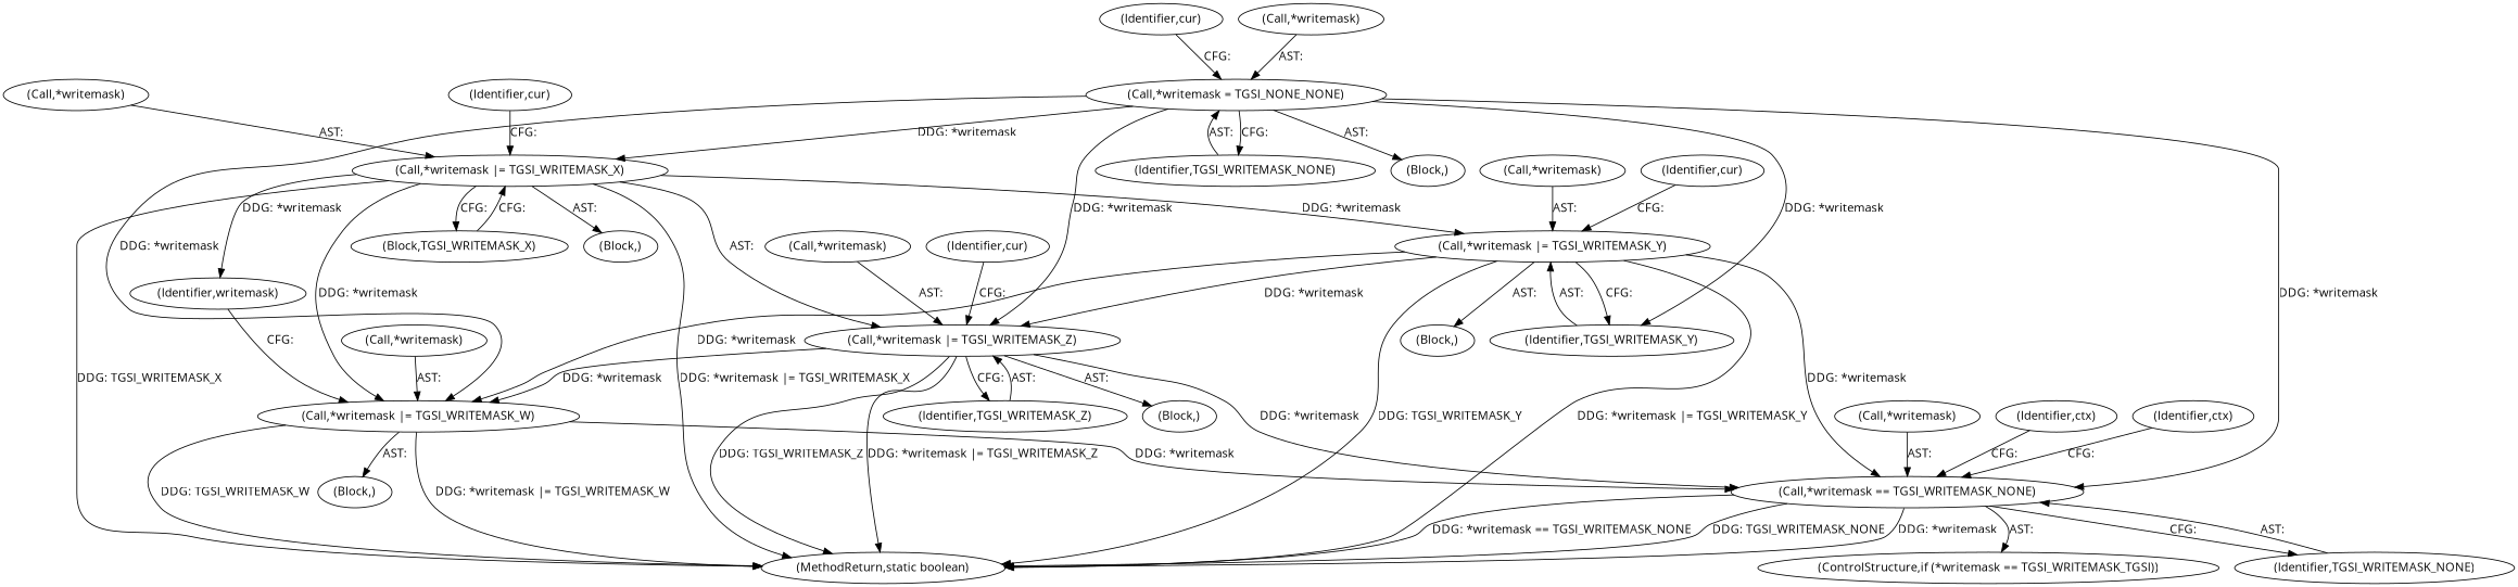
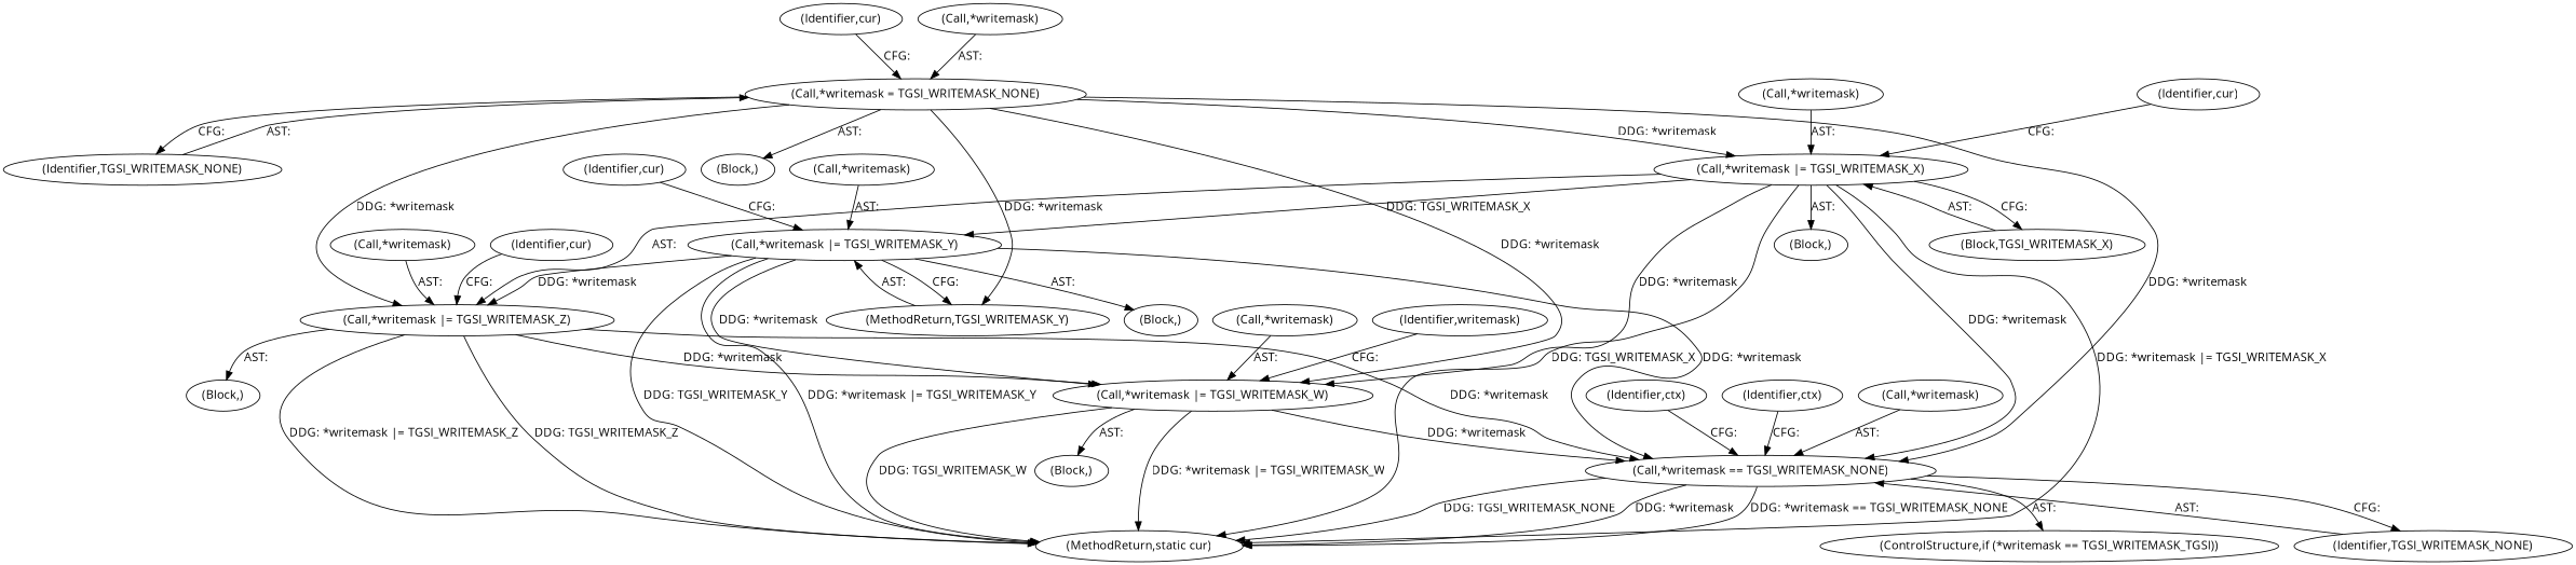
  digraph {
    fontname="Open Sans"
    node [fontname="Open Sans"]
    edge [fontname="Open Sans"]
    n1 [label="(Call,*writemask == TGSI_WRITEMASK_NONE)"]
    n2 [label="(Identifier,TGSI_WRITEMASK_NONE)"]
-   n3 [label="(MethodReturn,static boolean)"]
+   n3 [label="(MethodReturn,static cur)"]
    n4 [label="(ControlStructure,if (*writemask == TGSI_WRITEMASK_TGSI))"]
    n5 [label="(Call,*writemask |= TGSI_WRITEMASK_X)"]
    n6 [label="(Call,*writemask |= TGSI_WRITEMASK_W)"]
    n7 [label="(Call,*writemask |= TGSI_WRITEMASK_Z)"]
    n8 [label="(Call,*writemask |= TGSI_WRITEMASK_Y)"]
    n9 [label="(Block,)"]
    n10 [label="(Block,TGSI_WRITEMASK_X)"]
    n11 [label="(Block,)"]
-   n12 [label="(Identifier,TGSI_WRITEMASK_Z)"]
    n13 [label="(Block,)"]
    n14 [label="(Block,)"]
-   n15 [label="(Identifier,TGSI_WRITEMASK_Y)"]
-   n16 [label="(Call,*writemask = TGSI_NONE_NONE)"]
+   n15 [label="(MethodReturn,TGSI_WRITEMASK_Y)"]
+   n16 [label="(Call,*writemask = TGSI_WRITEMASK_NONE)"]
    n17 [label="(Identifier,TGSI_WRITEMASK_NONE)"]
    n18 [label="(Block,)"]
    n19 [label="(Call,*writemask)"]
    n20 [label="(Identifier,cur)"]
    n21 [label="(Identifier,cur)"]
    n22 [label="(Call,*writemask)"]
    n23 [label="(Identifier,writemask)"]
    n24 [label="(Identifier,ctx)"]
    n25 [label="(Call,*writemask)"]
    n26 [label="(Call,*writemask)"]
    n27 [label="(Identifier,cur)"]
    n28 [label="(Call,*writemask)"]
    n29 [label="(Identifier,ctx)"]
    n30 [label="(Identifier,cur)"]
    n31 [label="(Call,*writemask)"]
    n1 -> n2 [label="CFG: "]
    n1 -> n3 [label="DDG: *writemask == TGSI_WRITEMASK_NONE"]
    n1 -> n3 [label="DDG: TGSI_WRITEMASK_NONE"]
    n1 -> n3 [label="DDG: *writemask"]
    n1 -> n4 [label="AST: "]
    n2 -> n1 [label="AST: "]
-   n5 -> n23 [label="DDG: *writemask"]
+   n5 -> n1 [label="DDG: *writemask"]
    n5 -> n3 [label="DDG: TGSI_WRITEMASK_X"]
    n5 -> n3 [label="DDG: *writemask |= TGSI_WRITEMASK_X"]
    n5 -> n6 [label="DDG: *writemask"]
    n5 -> n7 [label="AST: "]
-   n5 -> n8 [label="DDG: *writemask"]
+   n5 -> n8 [label="DDG: TGSI_WRITEMASK_X"]
    n5 -> n9 [label="AST: "]
    n5 -> n10 [label="CFG: "]
    n6 -> n1 [label="DDG: *writemask"]
    n6 -> n3 [label="DDG: *writemask |= TGSI_WRITEMASK_W"]
    n6 -> n3 [label="DDG: TGSI_WRITEMASK_W"]
    n6 -> n11 [label="AST: "]
    n7 -> n1 [label="DDG: *writemask"]
    n7 -> n3 [label="DDG: TGSI_WRITEMASK_Z"]
    n7 -> n3 [label="DDG: *writemask |= TGSI_WRITEMASK_Z"]
    n7 -> n6 [label="DDG: *writemask"]
-   n7 -> n12 [label="CFG: "]
    n7 -> n13 [label="AST: "]
    n8 -> n1 [label="DDG: *writemask"]
    n8 -> n3 [label="DDG: *writemask |= TGSI_WRITEMASK_Y"]
    n8 -> n3 [label="DDG: TGSI_WRITEMASK_Y"]
    n8 -> n6 [label="DDG: *writemask"]
    n8 -> n7 [label="DDG: *writemask"]
    n8 -> n14 [label="AST: "]
    n8 -> n15 [label="CFG: "]
-   n10 -> n5 [label="CFG: "]
-   n12 -> n7 [label="AST: "]
+   n10 -> n5 [label="AST: "]
    n15 -> n8 [label="AST: "]
    n16 -> n1 [label="DDG: *writemask"]
    n16 -> n5 [label="DDG: *writemask"]
    n16 -> n6 [label="DDG: *writemask"]
    n16 -> n7 [label="DDG: *writemask"]
    n16 -> n15 [label="DDG: *writemask"]
    n16 -> n17 [label="CFG: "]
    n16 -> n18 [label="AST: "]
    n17 -> n16 [label="AST: "]
    n19 -> n1 [label="AST: "]
    n20 -> n5 [label="CFG: "]
    n21 -> n8 [label="CFG: "]
    n22 -> n8 [label="AST: "]
    n23 -> n6 [label="CFG: "]
    n24 -> n1 [label="CFG: "]
    n25 -> n6 [label="AST: "]
    n26 -> n5 [label="AST: "]
    n27 -> n16 [label="CFG: "]
    n28 -> n7 [label="AST: "]
    n29 -> n1 [label="CFG: "]
    n30 -> n7 [label="CFG: "]
    n31 -> n16 [label="AST: "]
  }
